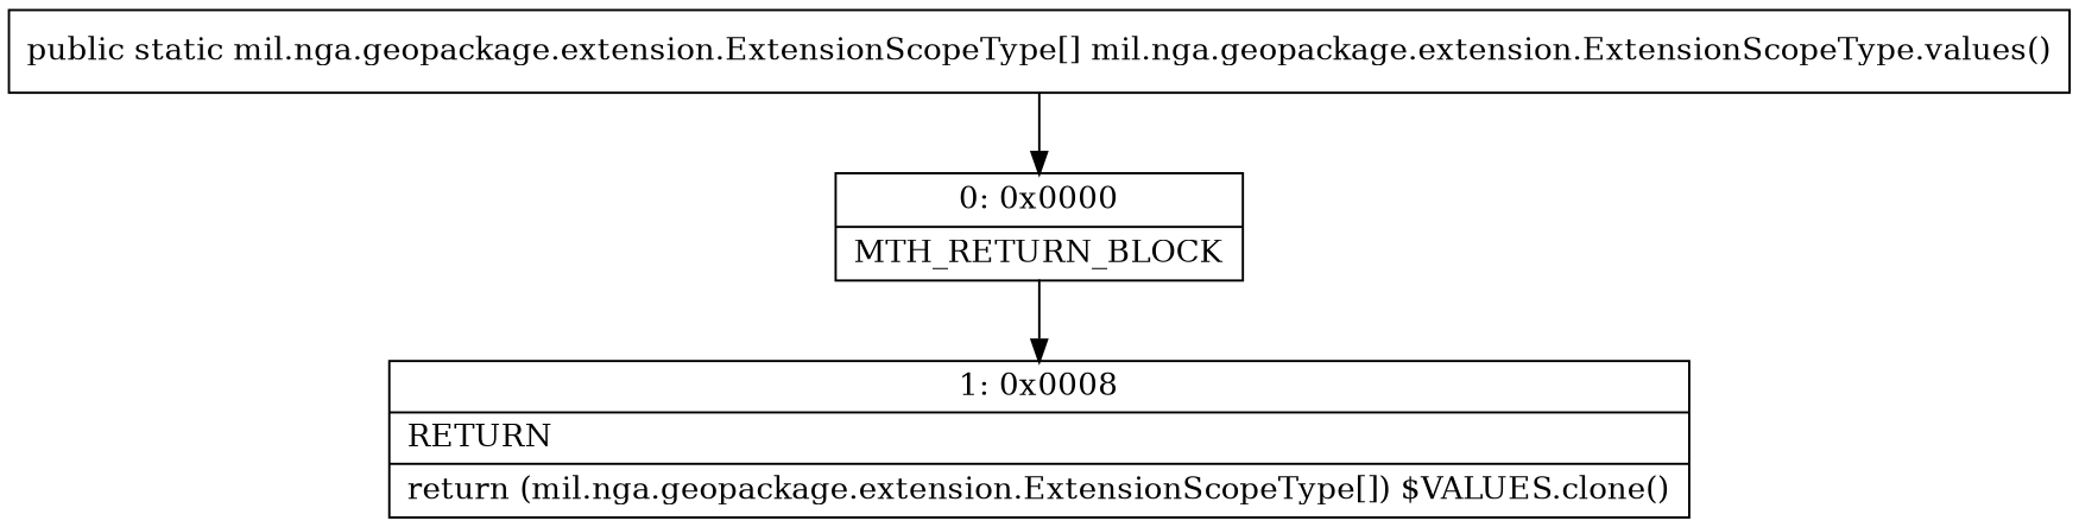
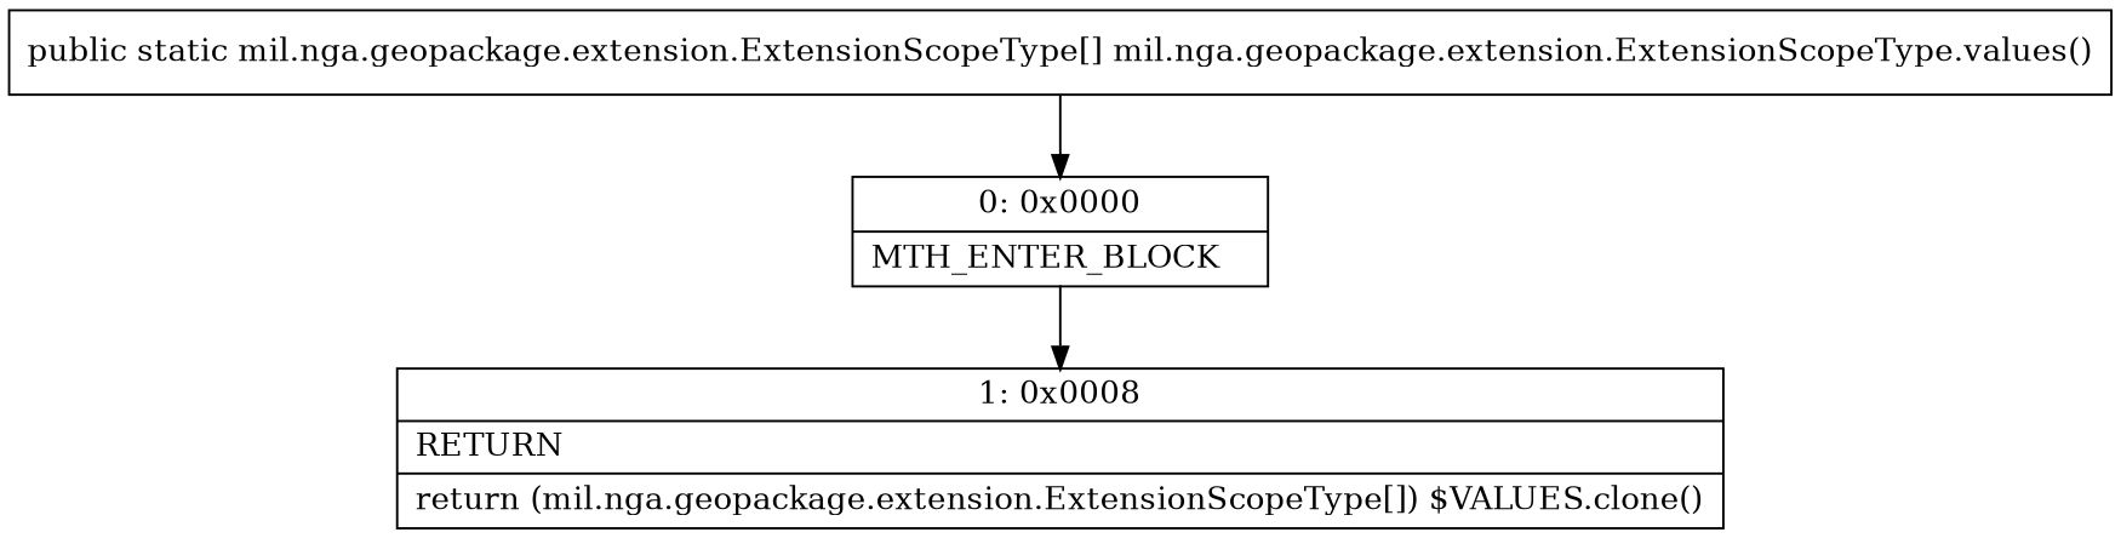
  digraph {
    node [shape=record]
-   n1 [label="{0\:\ 0x0000|MTH_RETURN_BLOCK\l}"]
+   n1 [label="{0\:\ 0x0000|MTH_ENTER_BLOCK\l}"]
    n2 [label="{1\:\ 0x0008|RETURN\l|return (mil.nga.geopackage.extension.ExtensionScopeType[]) $VALUES.clone()\l}"]
    n3 [label="{public static mil.nga.geopackage.extension.ExtensionScopeType[] mil.nga.geopackage.extension.ExtensionScopeType.values() }"]
    n1 -> n2
    n3 -> n1
  }
